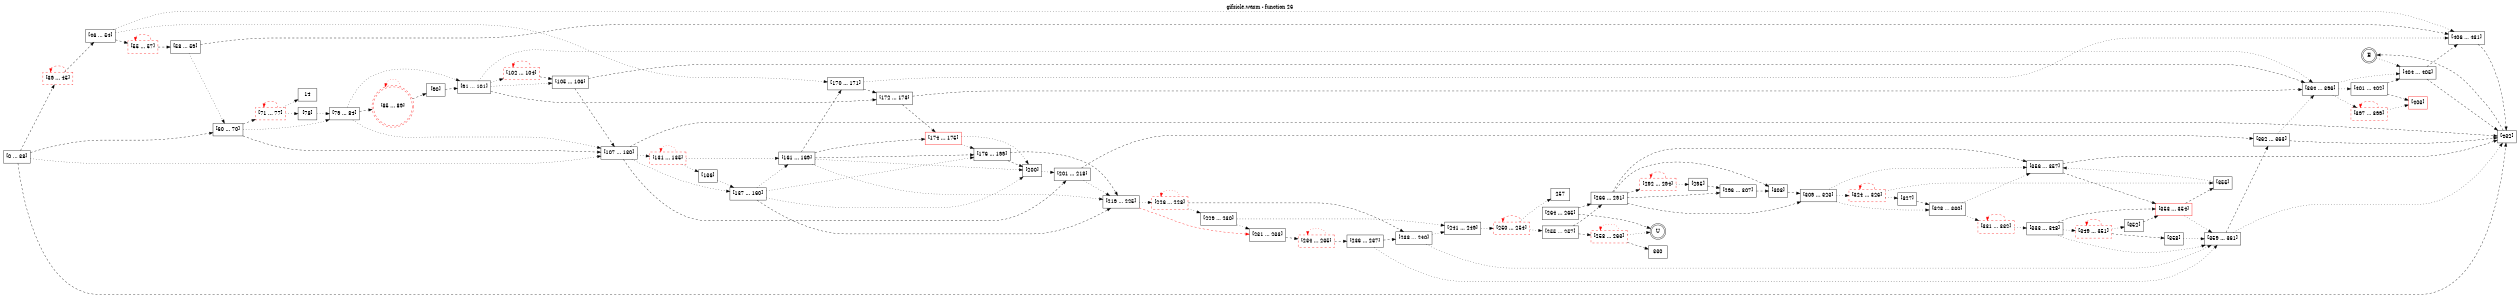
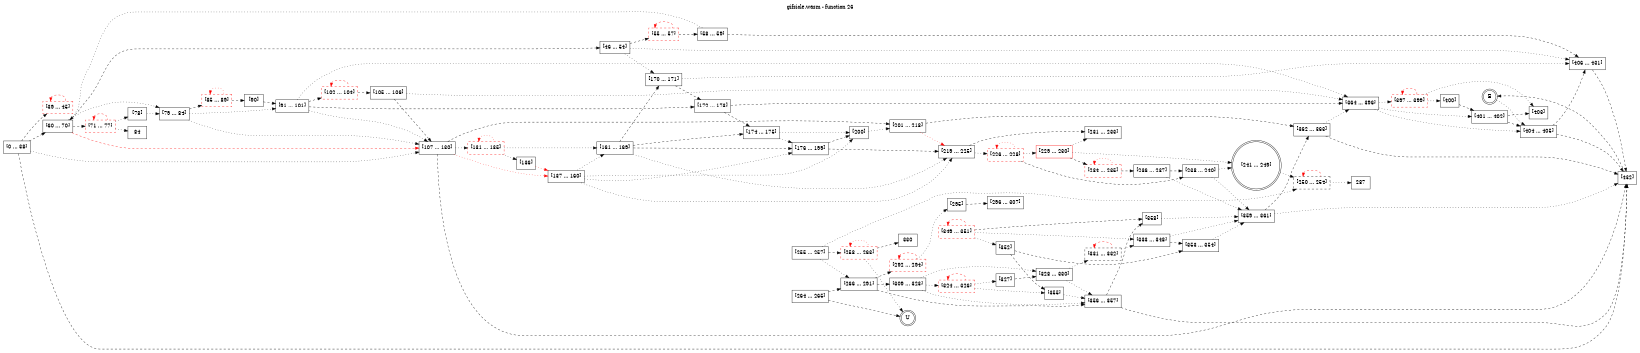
  digraph {
    label="gifsicle.wasm - function 26"
    labelfontcolor=black
    labelfontname=Helvetica
    labelfontsize=16
    labelloc=t
    rankdir=LR
    node [shape=box color=black style=solid]
    edge [style=dashed]
    E [shape=doublecircle color="" style=""]
    n2 [label="[404 ... 405]"]
    n3 [label=U shape=doublecircle color="" style=""]
    n4 [label="[0 ... 38]"]
    n5 [color=red label="[39 ... 45]" style=dashed]
    n6 [label="[60 ... 70]"]
    n7 [label="[107 ... 130]"]
    n8 [label="[432]"]
    n9 [label="[46 ... 54]"]
    n10 [color=red label="[71 ... 77]" style=dashed]
    n11 [label="[79 ... 84]"]
    n12 [color=red label="[131 ... 135]" style=dashed]
    n13 [label="[137 ... 160]"]
    n14 [label="[201 ... 218]"]
    n15 [color=red label="[55 ... 57]" style=dashed]
    n16 [label="[170 ... 171]"]
    n17 [label="[406 ... 431]"]
    n18 [label="[58 ... 59]"]
    n19 [label="[172 ... 173]"]
    n20 [label="[78]"]
-   84 [label=14]
-   n22 [color=red label="[85 ... 89]" shape=doublecircle style=dashed]
+   84
+   n22 [color=red label="[85 ... 89]" style=dashed]
    n23 [label="[91 ... 101]"]
    n24 [label="[90]"]
    n25 [color=red label="[102 ... 104]" style=dashed]
    n26 [label="[364 ... 396]"]
    n27 [label="[105 ... 106]"]
-   n28 [color=red label="[174 ... 175]"]
+   n28 [label="[174 ... 175]"]
    n29 [color=red label="[397 ... 399]" style=dashed]
    n30 [label="[401 ... 402]"]
    n31 [label="[136]"]
    n32 [label="[161 ... 169]"]
    n33 [label="[176 ... 199]"]
    n34 [label="[200]"]
    n35 [label="[219 ... 225]"]
    n36 [label="[362 ... 363]"]
    n37 [color=red label="[226 ... 228]" style=dashed]
    n38 [label="[231 ... 233]"]
-   n39 [label="[229 ... 230]"]
+   n39 [color=red label="[229 ... 230]"]
    n40 [label="[238 ... 240]"]
    n41 [color=red label="[234 ... 235]" style=dashed]
-   n42 [label="[241 ... 249]"]
+   n42 [label="[241 ... 249]" shape=doublecircle]
    n43 [label="[359 ... 361]"]
-   n44 [color=red label="[250 ... 254]" style=dashed]
+   n44 [label="[250 ... 254]" style=dashed]
    n45 [label="[236 ... 237]"]
    n46 [label="[255 ... 257]"]
-   257
+   257 [label=287]
    n48 [color=red label="[258 ... 263]" style=dashed]
    n49 [label="[266 ... 291]"]
    330
    n51 [color=red label="[292 ... 294]" style=dashed]
    n52 [label="[296 ... 307]"]
-   n53 [label="[308]"]
    n54 [label="[309 ... 323]"]
    n55 [label="[356 ... 357]"]
    n56 [label="[264 ... 265]"]
    n57 [label="[295]"]
    n58 [color=red label="[324 ... 326]" style=dashed]
    n59 [label="[328 ... 330]"]
    n60 [label="[358]"]
    n61 [label="[327]"]
    n62 [label="[355]"]
-   n63 [color=red label="[331 ... 332]" style=dashed]
+   n63 [label="[331 ... 332]" style=dashed]
    n64 [label="[333 ... 348]"]
    n65 [color=red label="[349 ... 351]" style=dashed]
-   n66 [color=red label="[353 ... 354]"]
+   n66 [label="[353 ... 354]"]
    n67 [label="[352]"]
-   n69 [color=red label="[403]"]
+   n68 [label="[400]"]
+   n69 [label="[403]"]
    E -> n2 [style=dotted]
    n2 -> n8
    n2 -> n17
    n4 -> n5
    n4 -> n6
    n4 -> n7 [style=dotted]
    n4 -> n8
    n5 -> n5 [color=red dir=back]
-   n5 -> n9
-   n6 -> n7
+   n6 -> n9
+   n6 -> n7 [color=red]
    n6 -> n10
    n6 -> n11 [style=dotted]
    n7 -> n8
    n7 -> n12 [style=dotted]
-   n7 -> n13 [style=dotted]
+   n7 -> n13 [style=dotted color=red]
    n7 -> n14
    n8 -> E
    n9 -> n15
    n9 -> n16 [style=dotted]
    n9 -> n17 [style=dotted]
    n10 -> n10 [color=red dir=back]
    n10 -> n20 [style=dotted]
    n10 -> 84 [style=dotted]
    n11 -> n7 [style=dotted]
    n11 -> n22
    n11 -> n23 [style=dotted]
    n12 -> n12 [color=red dir=back style=dotted]
    n12 -> n31 [style=dotted]
    n12 -> n32 [style=dotted]
    n13 -> n32 [style=dotted]
    n13 -> n33 [style=dotted]
    n13 -> n34 [style=dotted]
-   n13 -> n35
-   n14 -> n35 [style=dotted]
+   n13 -> n35 [style=dotted]
+   n14 -> n35 [style=dotted color=red]
    n14 -> n36
    n15 -> n15 [color=red dir=back]
    n15 -> n18
    n16 -> n17 [style=dotted]
    n16 -> n19
    n17 -> n8
    n18 -> n6 [style=dotted]
    n18 -> n17
    n19 -> n26
    n19 -> n28
    n20 -> n11 [style=dotted]
    n22 -> n22 [color=red dir=back style=dotted]
    n22 -> n24
-   n23 -> n27 [style=dotted]
+   n23 -> n7 [style=dotted]
    n23 -> n19
-   n23 -> n25 [style=dotted]
+   n23 -> n25
    n23 -> n26 [style=dotted]
    n24 -> n23
    n25 -> n25 [color=red dir=back]
    n25 -> n27
    n26 -> n2 [style=dotted]
    n26 -> n29 [style=dotted]
    n26 -> n30 [style=dotted]
    n27 -> n7
-   n27 -> n26
+   n27 -> n26 [style=dotted]
    n28 -> n33 [style=dotted]
    n28 -> n34 [style=dotted]
    n29 -> n29 [color=red dir=back]
+   n29 -> n68 [style=dotted]
    n29 -> n69 [style=dotted]
    n30 -> n2
    n30 -> n69
-   n31 -> n13 [style=dotted]
+   n31 -> n13 [style=dotted color=red]
    n32 -> n16
    n32 -> n28
    n32 -> n33
-   n32 -> n34 [style=dotted]
    n32 -> n35 [style=dotted]
    n33 -> n34
    n33 -> n35
    n34 -> n14 [style=dotted]
    n35 -> n37 [style=dotted]
-   n35 -> n38 [color=red]
+   n35 -> n38
    n36 -> n8
    n36 -> n26 [style=dotted]
    n37 -> n37 [color=red dir=back style=dotted]
    n37 -> n39 [style=dotted]
    n37 -> n40
-   n38 -> n41
+   n39 -> n41
    n39 -> n38 [style=dotted]
    n39 -> n42 [style=dotted]
    n40 -> n42 [style=dotted]
    n40 -> n43 [style=dotted]
    n41 -> n41 [color=red dir=back style=dotted]
    n41 -> n45
    n42 -> n44 [style=dotted]
    n43 -> n8 [style=dotted]
    n43 -> n36
    n44 -> n44 [color=red dir=back]
-   n44 -> n46 [style=dotted]
+   n46 -> n44 [style=dotted]
    n44 -> 257 [style=dotted]
    n45 -> n40
    n45 -> n43 [style=dotted]
    n46 -> n48
-   n46 -> n49
+   n46 -> n49 [style=dotted]
    n48 -> n3 [style=dotted]
    n48 -> n48 [color=red dir=back style=dotted]
    n48 -> 330
    n49 -> n51
-   n49 -> n52
-   n49 -> n53
    n49 -> n54
    n49 -> n55
    n51 -> n51 [color=red dir=back]
    n51 -> n57 [style=dotted]
-   n52 -> n53
-   n53 -> n54
    n54 -> n55 [style=dotted]
    n54 -> n58 [style=dotted]
    n54 -> n59 [style=dotted]
    n55 -> n8
-   n55 -> n66
+   n55 -> n60
    n56 -> n3
    n56 -> n49
    n57 -> n52
    n58 -> n58 [color=red dir=back]
    n58 -> n61 [style=dotted]
    n58 -> n62 [style=dotted]
    n59 -> n55 [style=dotted]
    n59 -> n63 [style=dotted]
    n60 -> n43 [style=dotted]
    n61 -> n59
    n62 -> n55 [style=dotted]
    n63 -> n63 [color=red dir=back]
    n63 -> n64 [style=dotted]
    n64 -> n43 [style=dotted]
-   n64 -> n65 [style=dotted]
+   n65 -> n64 [style=dotted]
    n64 -> n66
    n65 -> n60
    n65 -> n65 [color=red dir=back]
    n65 -> n67 [style=dotted]
    n66 -> n43 [style=dotted]
-   n66 -> n62
+   n67 -> n62
    n67 -> n66
+   n68 -> n30
  }
